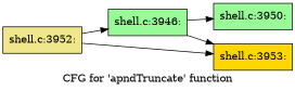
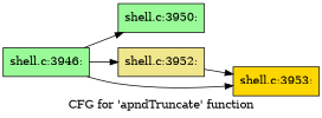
  digraph {
    label="CFG for 'apndTruncate' function"
    rankdir=LR
    node [fillcolor=palegreen shape=record style=filled]
    n1 [label="{shell.c:3946:}"]
    n2 [label="{shell.c:3950:}"]
    n3 [fillcolor=khaki label="{shell.c:3952:}"]
    n4 [fillcolor=gold label="{shell.c:3953:}"]
    n1 -> n2
-   n3 -> n1
+   n1 -> n3
    n1 -> n4
    n3 -> n4
  }
